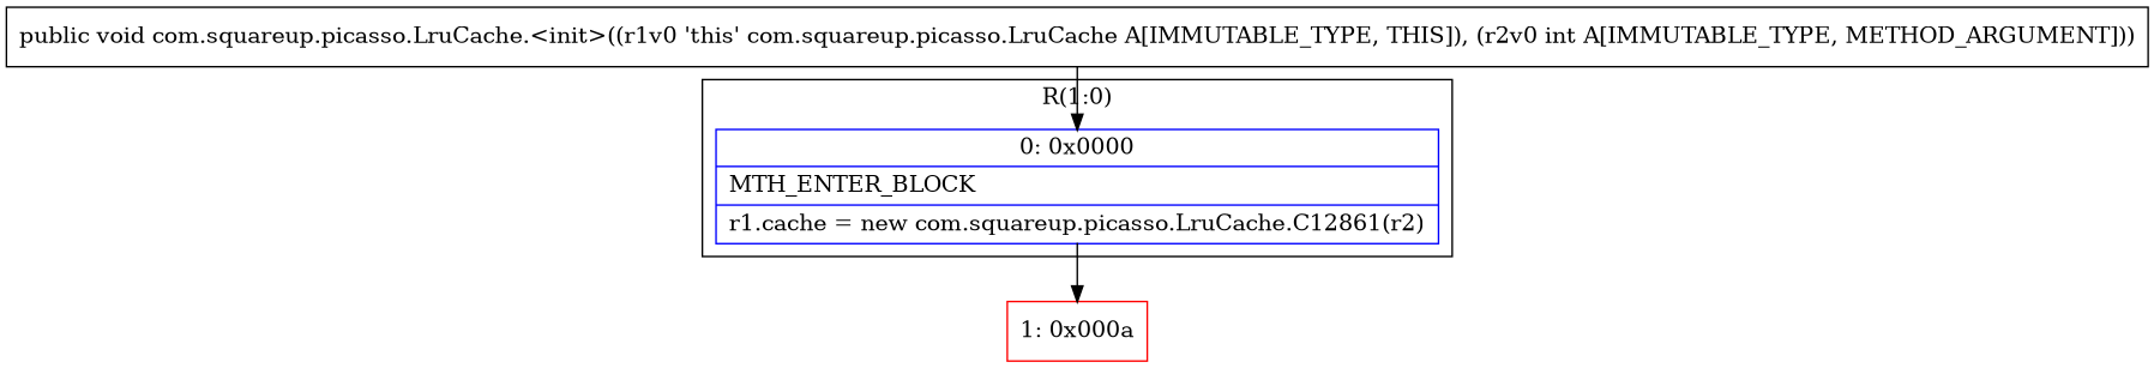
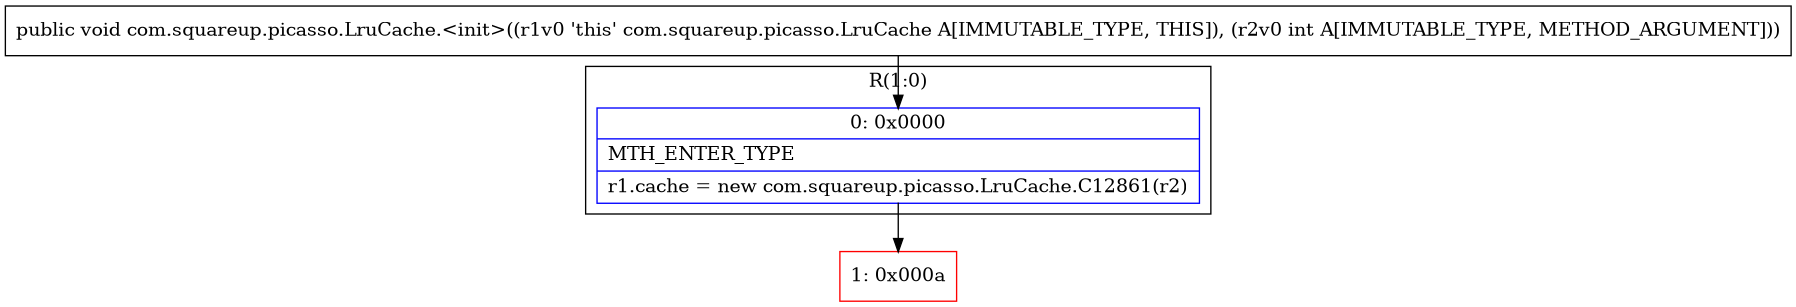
  digraph {
    node [shape=record]
-   n1 [color=blue label="{0\:\ 0x0000|MTH_ENTER_BLOCK\l|r1.cache = new com.squareup.picasso.LruCache.C12861(r2)\l}"]
+   n1 [color=blue label="{0\:\ 0x0000|MTH_ENTER_TYPE\l|r1.cache = new com.squareup.picasso.LruCache.C12861(r2)\l}"]
    n2 [color=red label="{1\:\ 0x000a}"]
    n3 [label="{public void com.squareup.picasso.LruCache.\<init\>((r1v0 'this' com.squareup.picasso.LruCache A[IMMUTABLE_TYPE, THIS]), (r2v0 int A[IMMUTABLE_TYPE, METHOD_ARGUMENT])) }"]
    subgraph cluster_1 {
      label="R(1:0)"
      n1
    }
    n1 -> n2
    n3 -> n1
  }
